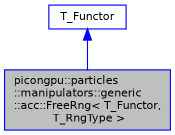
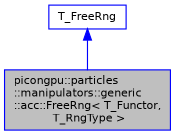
  digraph {
    node [color=blue fontname=Helvetica fontsize=10 shape=record style=filled]
    n1 [fillcolor=grey75 fontcolor=black height=0.2 label="picongpu::particles\l::manipulators::generic\l::acc::FreeRng\< T_Functor,\l T_RngType \>" width=0.4]
-   n2 [fillcolor=white height=0.2 label=T_Functor width=0.4]
+   n2 [fillcolor=white height=0.2 label=T_FreeRng width=0.4]
    n2 -> n1 [color=blue dir=back fontname=Helvetica fontsize=10 labelfontname=Helvetica labelfontsize=10 style=solid]
  }
